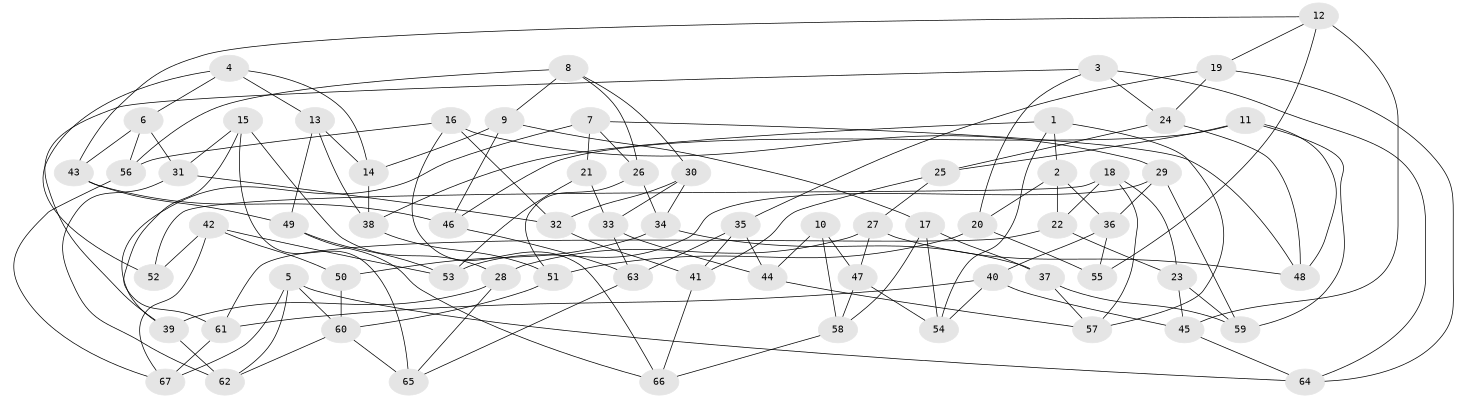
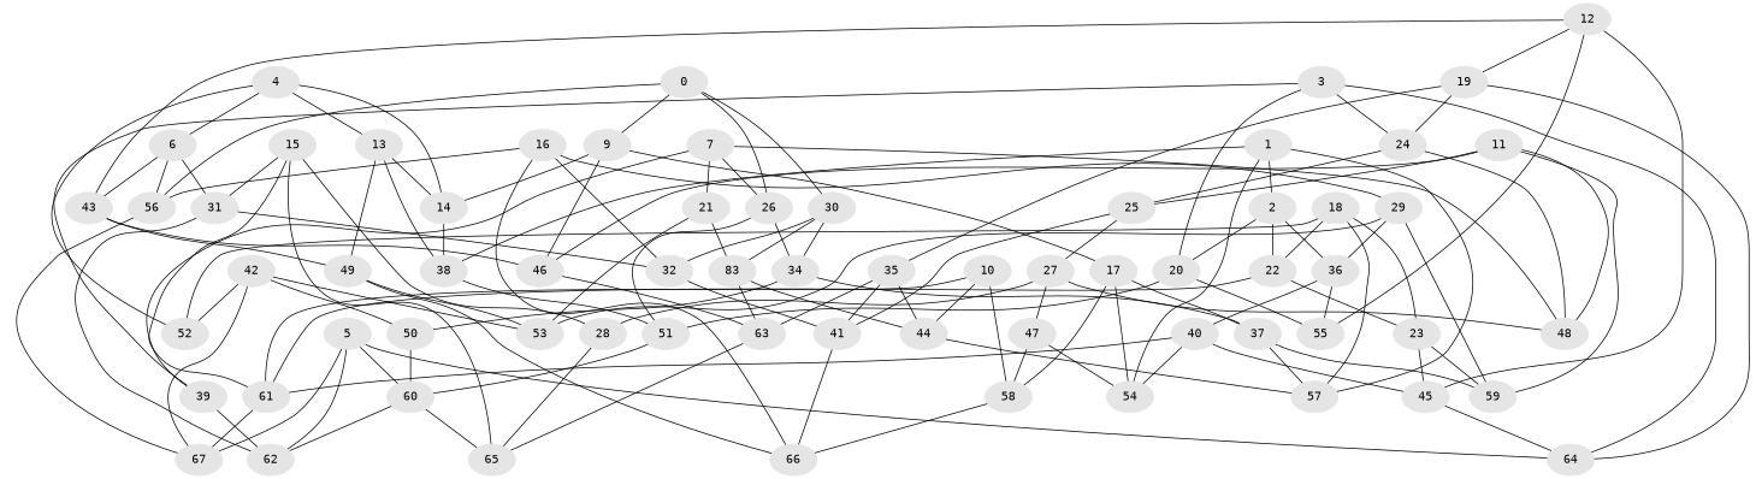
  graph {
    fontname="DejaVu Sans Mono"
    node [color=gray90 fontname="DejaVu Sans Mono" style=filled]
    edge [fontname="DejaVu Sans Mono"]
    1
    2
    38
    54
    57
    20
    22
    36
    51
    55
    61
    23
    40
    3
    24
    39
    64
    48
    25
    62
    4
    6
    13
    14
    52
    31
    43
    56
    49
    5
    60
    67
    65
    32
    46
    7
    21
    26
-   33
+   33 [label=83]
    53
    34
-   8
+   8 [label=0]
    9
    30
    17
    58
    37
    63
    10
    44
    47
    66
    11
    59
    27
    41
    12
    19
    45
    35
    15
    28
    16
    29
    18
    50
    42
    1 -- 2
    1 -- 38
    1 -- 54
    1 -- 57
    2 -- 20
    2 -- 22
    2 -- 36
    38 -- 51
    20 -- 51
    20 -- 55
    22 -- 61
    22 -- 23
    36 -- 55
    36 -- 40
    51 -- 60
    61 -- 67
    23 -- 59
    23 -- 45
    40 -- 54
    40 -- 61
    40 -- 45
    3 -- 20
    3 -- 24
    3 -- 39
    3 -- 64
    24 -- 48
    24 -- 25
    39 -- 62
    25 -- 27
    25 -- 41
    4 -- 6
    4 -- 13
    4 -- 14
    4 -- 52
    6 -- 31
    6 -- 43
    6 -- 56
    13 -- 38
    13 -- 14
    13 -- 49
    14 -- 38
    31 -- 62
    31 -- 32
    43 -- 49
    43 -- 46
    56 -- 67
    49 -- 53
    49 -- 66
    5 -- 64
    5 -- 62
    5 -- 60
    5 -- 67
    60 -- 62
    60 -- 65
    32 -- 41
    46 -- 63
    7 -- 39
    7 -- 48
    7 -- 21
    7 -- 26
    21 -- 33
    21 -- 53
    26 -- 51
    26 -- 34
    33 -- 63
    33 -- 44
    34 -- 37
    34 -- 50
    8 -- 56
    8 -- 26
    8 -- 9
    8 -- 30
    9 -- 14
    9 -- 46
    9 -- 17
    30 -- 32
    30 -- 33
    30 -- 34
    17 -- 54
    17 -- 58
    17 -- 37
    58 -- 66
    37 -- 57
    37 -- 59
    63 -- 65
    10 -- 58
    10 -- 44
-   10 -- 47
+   10 -- 61
    44 -- 57
    47 -- 54
    47 -- 58
    11 -- 48
    11 -- 25
    11 -- 46
    11 -- 59
    27 -- 48
    27 -- 47
    27 -- 28
    41 -- 66
    12 -- 55
    12 -- 43
    12 -- 19
    12 -- 45
    19 -- 24
    19 -- 64
    19 -- 35
    45 -- 64
    35 -- 63
    35 -- 44
    35 -- 41
    15 -- 61
    15 -- 31
    15 -- 65
    15 -- 28
-   28 -- 39
    28 -- 65
    16 -- 56
    16 -- 32
    16 -- 66
    16 -- 29
    29 -- 36
    29 -- 53
    29 -- 59
    18 -- 57
    18 -- 22
    18 -- 23
    18 -- 52
    50 -- 60
    42 -- 52
    42 -- 67
    42 -- 53
    42 -- 50
  }
